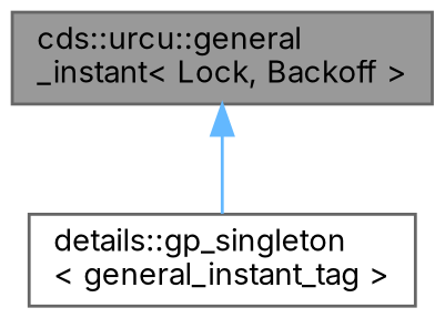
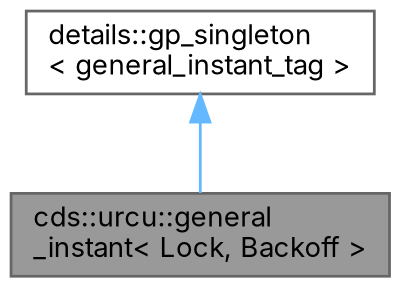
  digraph {
    fontname=Inter
    node [color=gray40 fontname=Inter fontsize=10 shape=box style=filled]
    n1 [fillcolor=grey60 fontcolor=black height=0.2 label="cds::urcu::general\l_instant\< Lock, Backoff \>" width=0.4]
    n2 [fillcolor=white height=0.2 label="details::gp_singleton\l\< general_instant_tag \>" width=0.4]
-   n1 -> n2 [color=steelblue1 dir=back fontname=Inter fontsize=10 labelfontname=Helvetica labelfontsize=10 style=solid]
+   n2 -> n1 [color=steelblue1 dir=back fontname=Inter fontsize=10 labelfontname=Helvetica labelfontsize=10 style=solid]
  }
